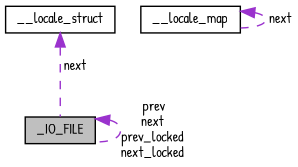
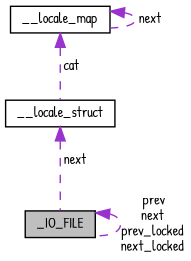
  digraph {
    fontname="Patrick Hand"
    node [color=black fillcolor=white fontname="Patrick Hand" fontsize=10 shape=record style=filled]
    edge [color=darkorchid3 dir=back fontname="Patrick Hand" fontsize=10 labelfontname=Helvetica labelfontsize=10 style=dashed]
    n1 [fillcolor=grey75 fontcolor=black height=0.2 label=_IO_FILE width=0.4]
    n2 [height=0.2 label=__locale_struct width=0.4]
    n3 [height=0.2 label=__locale_map width=0.4]
    n1 -> n1 [label=" prev\nnext\nprev_locked\nnext_locked"]
    n2 -> n1 [label=" next"]
+   n3 -> n2 [label=" cat"]
    n3 -> n3 [label=" next"]
  }
